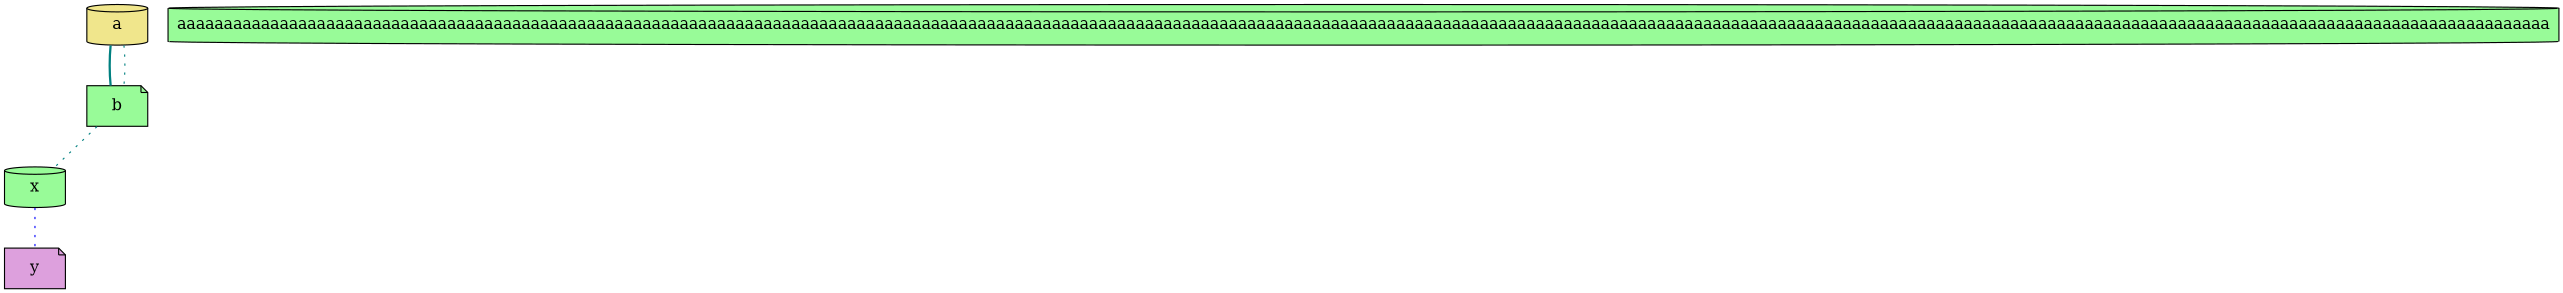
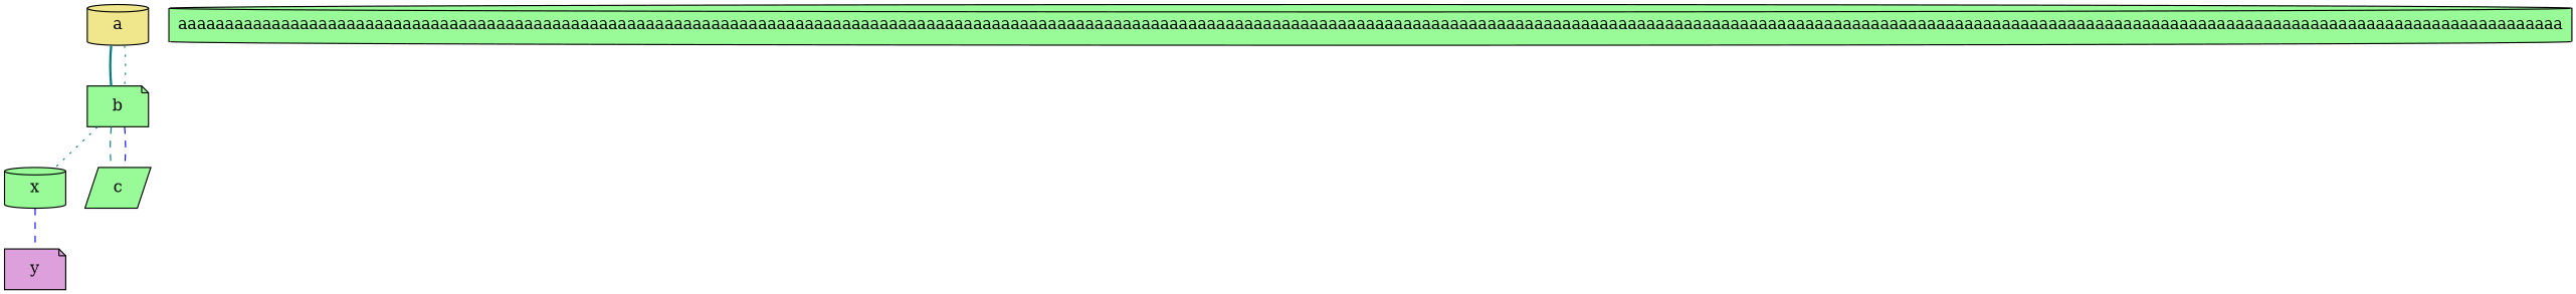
  graph {
    node [fillcolor=palegreen shape=cylinder style=filled]
    edge [color=teal style=dotted]
    a [fillcolor=khaki]
    b [shape=note]
    x
+   c [shape=parallelogram]
    y [fillcolor=plum shape=note]
    aaaaaaaaaaaaaaaaaaaaaaaaaaaaaaaaaaaaaaaaaaaaaaaaaaaaaaaaaaaaaaaaaaaaaaaaaaaaaaaaaaaaaaaaaaaaaaaaaaaaaaaaaaaaaaaaaaaaaaaaaaaaaaaaaaaaaaaaaaaaaaaaaaaaaaaaaaaaaaaaaaaaaaaaaaaaaaaaaaaaaaaaaaaaaaaaaaaaaaaaaaaaaaaaaaaaaaaaaaaaaaaaaaaaaaaaaaaaaaaaaaaaaaaaaaaaaaa
    a -- b [style=bold]
    a -- b
    b -- x
-   x -- y [color=blue w=5.0]
+   b -- c [style=dashed]
+   b -- c [color=blue style=dashed]
+   x -- y [color=blue style=dashed w=5.0]
  }
